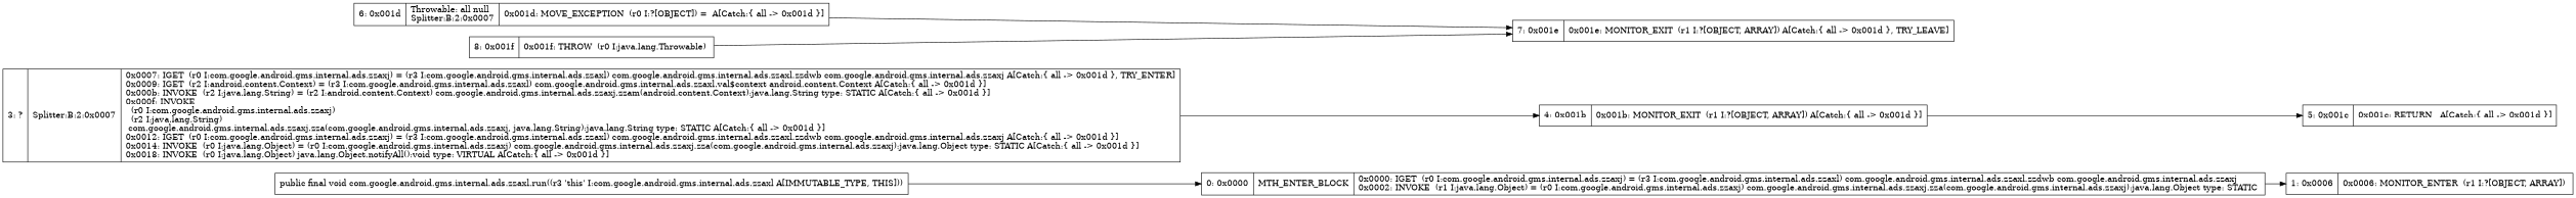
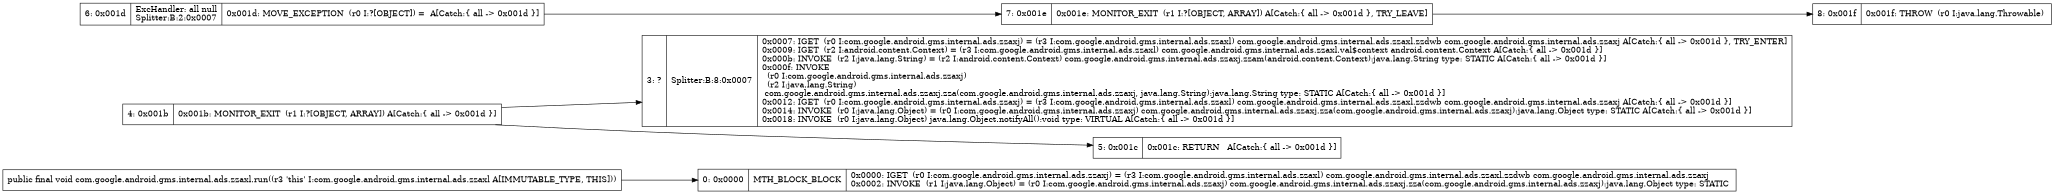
  digraph {
    rankdir=LR
    node [shape=record]
-   n1 [label="{0\:\ 0x0000|MTH_ENTER_BLOCK\l|0x0000: IGET  (r0 I:com.google.android.gms.internal.ads.zzaxj) = (r3 I:com.google.android.gms.internal.ads.zzaxl) com.google.android.gms.internal.ads.zzaxl.zzdwb com.google.android.gms.internal.ads.zzaxj \l0x0002: INVOKE  (r1 I:java.lang.Object) = (r0 I:com.google.android.gms.internal.ads.zzaxj) com.google.android.gms.internal.ads.zzaxj.zza(com.google.android.gms.internal.ads.zzaxj):java.lang.Object type: STATIC \l}"]
-   n2 [label="{1\:\ 0x0006|0x0006: MONITOR_ENTER  (r1 I:?[OBJECT, ARRAY]) \l}"]
-   n3 [label="{3\:\ ?|Splitter:B:2:0x0007\l|0x0007: IGET  (r0 I:com.google.android.gms.internal.ads.zzaxj) = (r3 I:com.google.android.gms.internal.ads.zzaxl) com.google.android.gms.internal.ads.zzaxl.zzdwb com.google.android.gms.internal.ads.zzaxj A[Catch:\{ all \-\> 0x001d \}, TRY_ENTER]\l0x0009: IGET  (r2 I:android.content.Context) = (r3 I:com.google.android.gms.internal.ads.zzaxl) com.google.android.gms.internal.ads.zzaxl.val$context android.content.Context A[Catch:\{ all \-\> 0x001d \}]\l0x000b: INVOKE  (r2 I:java.lang.String) = (r2 I:android.content.Context) com.google.android.gms.internal.ads.zzaxj.zzam(android.content.Context):java.lang.String type: STATIC A[Catch:\{ all \-\> 0x001d \}]\l0x000f: INVOKE  \l  (r0 I:com.google.android.gms.internal.ads.zzaxj)\l  (r2 I:java.lang.String)\l com.google.android.gms.internal.ads.zzaxj.zza(com.google.android.gms.internal.ads.zzaxj, java.lang.String):java.lang.String type: STATIC A[Catch:\{ all \-\> 0x001d \}]\l0x0012: IGET  (r0 I:com.google.android.gms.internal.ads.zzaxj) = (r3 I:com.google.android.gms.internal.ads.zzaxl) com.google.android.gms.internal.ads.zzaxl.zzdwb com.google.android.gms.internal.ads.zzaxj A[Catch:\{ all \-\> 0x001d \}]\l0x0014: INVOKE  (r0 I:java.lang.Object) = (r0 I:com.google.android.gms.internal.ads.zzaxj) com.google.android.gms.internal.ads.zzaxj.zza(com.google.android.gms.internal.ads.zzaxj):java.lang.Object type: STATIC A[Catch:\{ all \-\> 0x001d \}]\l0x0018: INVOKE  (r0 I:java.lang.Object) java.lang.Object.notifyAll():void type: VIRTUAL A[Catch:\{ all \-\> 0x001d \}]\l}"]
+   n1 [label="{0\:\ 0x0000|MTH_BLOCK_BLOCK\l|0x0000: IGET  (r0 I:com.google.android.gms.internal.ads.zzaxj) = (r3 I:com.google.android.gms.internal.ads.zzaxl) com.google.android.gms.internal.ads.zzaxl.zzdwb com.google.android.gms.internal.ads.zzaxj \l0x0002: INVOKE  (r1 I:java.lang.Object) = (r0 I:com.google.android.gms.internal.ads.zzaxj) com.google.android.gms.internal.ads.zzaxj.zza(com.google.android.gms.internal.ads.zzaxj):java.lang.Object type: STATIC \l}"]
+   n3 [label="{3\:\ ?|Splitter:B:8:0x0007\l|0x0007: IGET  (r0 I:com.google.android.gms.internal.ads.zzaxj) = (r3 I:com.google.android.gms.internal.ads.zzaxl) com.google.android.gms.internal.ads.zzaxl.zzdwb com.google.android.gms.internal.ads.zzaxj A[Catch:\{ all \-\> 0x001d \}, TRY_ENTER]\l0x0009: IGET  (r2 I:android.content.Context) = (r3 I:com.google.android.gms.internal.ads.zzaxl) com.google.android.gms.internal.ads.zzaxl.val$context android.content.Context A[Catch:\{ all \-\> 0x001d \}]\l0x000b: INVOKE  (r2 I:java.lang.String) = (r2 I:android.content.Context) com.google.android.gms.internal.ads.zzaxj.zzam(android.content.Context):java.lang.String type: STATIC A[Catch:\{ all \-\> 0x001d \}]\l0x000f: INVOKE  \l  (r0 I:com.google.android.gms.internal.ads.zzaxj)\l  (r2 I:java.lang.String)\l com.google.android.gms.internal.ads.zzaxj.zza(com.google.android.gms.internal.ads.zzaxj, java.lang.String):java.lang.String type: STATIC A[Catch:\{ all \-\> 0x001d \}]\l0x0012: IGET  (r0 I:com.google.android.gms.internal.ads.zzaxj) = (r3 I:com.google.android.gms.internal.ads.zzaxl) com.google.android.gms.internal.ads.zzaxl.zzdwb com.google.android.gms.internal.ads.zzaxj A[Catch:\{ all \-\> 0x001d \}]\l0x0014: INVOKE  (r0 I:java.lang.Object) = (r0 I:com.google.android.gms.internal.ads.zzaxj) com.google.android.gms.internal.ads.zzaxj.zza(com.google.android.gms.internal.ads.zzaxj):java.lang.Object type: STATIC A[Catch:\{ all \-\> 0x001d \}]\l0x0018: INVOKE  (r0 I:java.lang.Object) java.lang.Object.notifyAll():void type: VIRTUAL A[Catch:\{ all \-\> 0x001d \}]\l}"]
    n4 [label="{4\:\ 0x001b|0x001b: MONITOR_EXIT  (r1 I:?[OBJECT, ARRAY]) A[Catch:\{ all \-\> 0x001d \}]\l}"]
-   n5 [label="{6\:\ 0x001d|Throwable: all null\lSplitter:B:2:0x0007\l|0x001d: MOVE_EXCEPTION  (r0 I:?[OBJECT]) =  A[Catch:\{ all \-\> 0x001d \}]\l}"]
+   n5 [label="{6\:\ 0x001d|ExcHandler: all null\lSplitter:B:2:0x0007\l|0x001d: MOVE_EXCEPTION  (r0 I:?[OBJECT]) =  A[Catch:\{ all \-\> 0x001d \}]\l}"]
    n6 [label="{7\:\ 0x001e|0x001e: MONITOR_EXIT  (r1 I:?[OBJECT, ARRAY]) A[Catch:\{ all \-\> 0x001d \}, TRY_LEAVE]\l}"]
    n7 [label="{5\:\ 0x001c|0x001c: RETURN   A[Catch:\{ all \-\> 0x001d \}]\l}"]
    n8 [label="{8\:\ 0x001f|0x001f: THROW  (r0 I:java.lang.Throwable) \l}"]
    n9 [label="{public final void com.google.android.gms.internal.ads.zzaxl.run((r3 'this' I:com.google.android.gms.internal.ads.zzaxl A[IMMUTABLE_TYPE, THIS])) }"]
-   n1 -> n2
-   n3 -> n4
+   n4 -> n3
    n4 -> n7
    n5 -> n6
-   n8 -> n6
+   n6 -> n8
    n9 -> n1
  }
